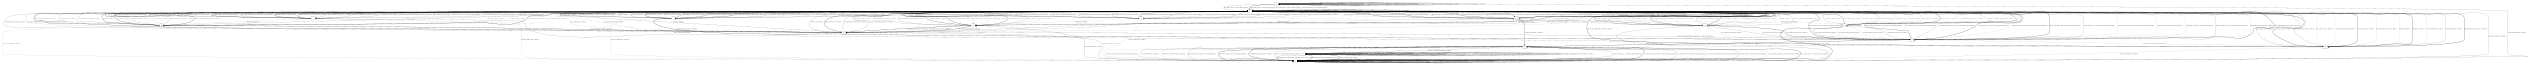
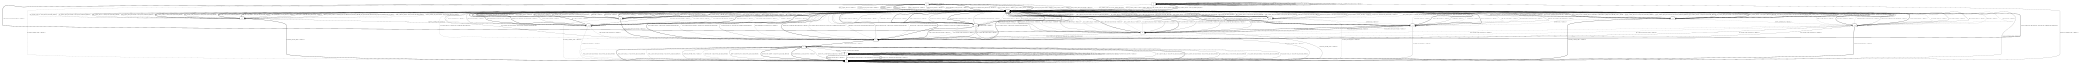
  digraph {
    fontname="Open Sans"
    node [fontname="Open Sans" shape=trapezium]
    edge [arrowhead=diamond fontname="Open Sans" style=dashed]
    n1 [label=s0 shape=note]
    n2 [label=s1 shape=note]
    n3 [label=s2]
    n4 [label=s3 shape=note]
    n5 [label=s4]
    n6 [label=s10 shape=note]
    n7 [label=s13]
    n8 [label=s8]
    n9 [label=s14]
    n10 [label=s5]
    n11 [label=s11]
    n12 [label=s12 shape=note]
    n13 [label=s15 shape=note]
    n14 [label=s9 shape=note]
    n15 [label=s6]
    n16 [label=s7]
    n1 -> n1 [arrowhead=normal label="ECDH_CLIENT_KEY_EXCHANGE / TIMEOUT" style=solid]
    n1 -> n1 [label="DH_CLIENT_KEY_EXCHANGE / TIMEOUT"]
    n1 -> n1 [arrowhead=normal label="PSK_CLIENT_KEY_EXCHANGE / TIMEOUT" style=bold]
    n1 -> n1 [label="RSA_CLIENT_KEY_EXCHANGE / TIMEOUT" style=solid]
    n1 -> n1 [label="FINISHED / TIMEOUT" style=bold]
    n1 -> n1 [label="APPLICATION / TIMEOUT"]
    n1 -> n1 [label="CERTIFICATE / TIMEOUT"]
    n1 -> n1 [label="EMPTY_CERTIFICATE / TIMEOUT"]
    n1 -> n1 [label="CERTIFICATE_VERIFY / TIMEOUT" style=bold]
    n1 -> n1 [arrowhead=normal label="Alert(WARNING,CLOSE_NOTIFY) / TIMEOUT"]
    n1 -> n1 [label="Alert(FATAL,UNEXPECTED_MESSAGE) / TIMEOUT" style=solid]
    n1 -> n2 [label="ECDH_CLIENT_HELLO / HELLO_VERIFY_REQUEST"]
    n1 -> n2 [label="DH_CLIENT_HELLO / HELLO_VERIFY_REQUEST" style=solid]
    n1 -> n2 [arrowhead=normal label="PSK_CLIENT_HELLO / HELLO_VERIFY_REQUEST" style=bold]
    n1 -> n2 [arrowhead=normal label="RSA_CLIENT_HELLO / HELLO_VERIFY_REQUEST"]
    n1 -> n3 [arrowhead=normal label="CHANGE_CIPHER_SPEC / TIMEOUT" style=solid]
    n2 -> n2 [arrowhead=normal label="ECDH_CLIENT_KEY_EXCHANGE / TIMEOUT"]
    n2 -> n2 [arrowhead=normal label="DH_CLIENT_KEY_EXCHANGE / TIMEOUT" style=solid]
    n2 -> n2 [label="PSK_CLIENT_KEY_EXCHANGE / TIMEOUT" style=solid]
    n2 -> n2 [arrowhead=normal label="RSA_CLIENT_KEY_EXCHANGE / TIMEOUT" style=solid]
    n2 -> n2 [label="FINISHED / TIMEOUT" style=bold]
    n2 -> n2 [arrowhead=normal label="APPLICATION / TIMEOUT"]
    n2 -> n2 [arrowhead=normal label="CERTIFICATE / TIMEOUT" style=bold]
    n2 -> n2 [label="EMPTY_CERTIFICATE / TIMEOUT"]
    n2 -> n2 [arrowhead=normal label="CERTIFICATE_VERIFY / TIMEOUT"]
    n2 -> n2 [arrowhead=normal label="Alert(WARNING,CLOSE_NOTIFY) / TIMEOUT" style=bold]
    n2 -> n2 [arrowhead=normal label="Alert(FATAL,UNEXPECTED_MESSAGE) / TIMEOUT" style=solid]
    n2 -> n3 [label="CHANGE_CIPHER_SPEC / TIMEOUT" style=solid]
    n2 -> n4 [label="ECDH_CLIENT_HELLO / SERVER_HELLO,CERTIFICATE,ECDHE_SERVER_KEY_EXCHANGE,CERTIFICATE_REQUEST,SERVER_HELLO_DONE" style=solid]
    n2 -> n5 [arrowhead=normal label="PSK_CLIENT_HELLO / SERVER_HELLO,SERVER_HELLO_DONE" style=bold]
    n2 -> n6 [label="DH_CLIENT_HELLO / SERVER_HELLO,CERTIFICATE,DHE_SERVER_KEY_EXCHANGE,CERTIFICATE_REQUEST,SERVER_HELLO_DONE"]
    n2 -> n7 [label="RSA_CLIENT_HELLO / SERVER_HELLO,CERTIFICATE,CERTIFICATE_REQUEST,SERVER_HELLO_DONE" style=bold]
    n3 -> n3 [label="ECDH_CLIENT_HELLO / TIMEOUT"]
    n3 -> n3 [label="ECDH_CLIENT_KEY_EXCHANGE / TIMEOUT" style=bold]
    n3 -> n3 [label="DH_CLIENT_HELLO / TIMEOUT" style=bold]
    n3 -> n3 [label="DH_CLIENT_KEY_EXCHANGE / TIMEOUT" style=bold]
    n3 -> n3 [label="PSK_CLIENT_HELLO / TIMEOUT" style=bold]
    n3 -> n3 [arrowhead=normal label="PSK_CLIENT_KEY_EXCHANGE / TIMEOUT" style=bold]
    n3 -> n3 [arrowhead=normal label="RSA_CLIENT_HELLO / TIMEOUT"]
    n3 -> n3 [arrowhead=normal label="RSA_CLIENT_KEY_EXCHANGE / TIMEOUT" style=bold]
    n3 -> n3 [arrowhead=normal label="CHANGE_CIPHER_SPEC / TIMEOUT"]
    n3 -> n3 [arrowhead=normal label="FINISHED / TIMEOUT" style=bold]
    n3 -> n3 [label="APPLICATION / TIMEOUT"]
    n3 -> n3 [label="CERTIFICATE / TIMEOUT" style=bold]
    n3 -> n3 [arrowhead=normal label="EMPTY_CERTIFICATE / TIMEOUT"]
    n3 -> n3 [arrowhead=normal label="CERTIFICATE_VERIFY / TIMEOUT" style=solid]
    n3 -> n3 [label="Alert(WARNING,CLOSE_NOTIFY) / TIMEOUT" style=solid]
    n3 -> n3 [label="Alert(FATAL,UNEXPECTED_MESSAGE) / TIMEOUT"]
    n4 -> n2 [label="ECDH_CLIENT_HELLO / Alert(FATAL,DECODE_ERROR)"]
    n4 -> n2 [arrowhead=normal label="ECDH_CLIENT_KEY_EXCHANGE / Alert(FATAL,DECODE_ERROR)"]
    n4 -> n2 [label="DH_CLIENT_HELLO / Alert(FATAL,DECODE_ERROR)"]
    n4 -> n2 [label="DH_CLIENT_KEY_EXCHANGE / Alert(FATAL,DECODE_ERROR)"]
    n4 -> n2 [label="PSK_CLIENT_HELLO / Alert(FATAL,DECODE_ERROR)" style=solid]
    n4 -> n2 [arrowhead=normal label="PSK_CLIENT_KEY_EXCHANGE / Alert(FATAL,DECODE_ERROR)"]
    n4 -> n2 [label="RSA_CLIENT_HELLO / Alert(FATAL,DECODE_ERROR)" style=bold]
    n4 -> n2 [arrowhead=normal label="RSA_CLIENT_KEY_EXCHANGE / Alert(FATAL,DECODE_ERROR)" style=solid]
    n4 -> n2 [label="FINISHED / Alert(FATAL,DECODE_ERROR)" style=bold]
    n4 -> n2 [arrowhead=normal label="CERTIFICATE_VERIFY / Alert(FATAL,DECODE_ERROR)" style=bold]
    n4 -> n2 [arrowhead=normal label="Alert(WARNING,CLOSE_NOTIFY) / TIMEOUT" style=solid]
    n4 -> n2 [arrowhead=normal label="Alert(FATAL,UNEXPECTED_MESSAGE) / TIMEOUT" style=solid]
-   n4 -> n3 [arrowhead=normal label="CHANGE_CIPHER_SPEC / TIMEOUT"]
+   n4 -> n3 [arrowhead=normal label="CHANGE_CIPHER_SPEC / TIMEOUT" style=bold]
    n4 -> n4 [arrowhead=normal label="APPLICATION / TIMEOUT" style=bold]
-   n4 -> n8 [label="CERTIFICATE / TIMEOUT"]
    n4 -> n9 [arrowhead=normal label="EMPTY_CERTIFICATE / TIMEOUT" style=solid]
    n5 -> n2 [label="ECDH_CLIENT_HELLO / TIMEOUT" style=solid]
    n5 -> n2 [label="ECDH_CLIENT_KEY_EXCHANGE / TIMEOUT"]
    n5 -> n2 [arrowhead=normal label="DH_CLIENT_HELLO / TIMEOUT"]
    n5 -> n2 [arrowhead=normal label="DH_CLIENT_KEY_EXCHANGE / Alert(FATAL,UNKNOWN_PSK_IDENTITY)" style=solid]
    n5 -> n2 [arrowhead=normal label="PSK_CLIENT_HELLO / TIMEOUT"]
    n5 -> n2 [label="RSA_CLIENT_HELLO / TIMEOUT" style=bold]
    n5 -> n2 [label="RSA_CLIENT_KEY_EXCHANGE / Alert(FATAL,UNKNOWN_PSK_IDENTITY)"]
    n5 -> n2 [arrowhead=normal label="FINISHED / TIMEOUT"]
    n5 -> n2 [arrowhead=normal label="CERTIFICATE / TIMEOUT" style=solid]
    n5 -> n2 [label="EMPTY_CERTIFICATE / TIMEOUT" style=bold]
    n5 -> n2 [label="CERTIFICATE_VERIFY / TIMEOUT"]
    n5 -> n2 [label="Alert(WARNING,CLOSE_NOTIFY) / TIMEOUT" style=bold]
    n5 -> n2 [label="Alert(FATAL,UNEXPECTED_MESSAGE) / TIMEOUT" style=bold]
    n5 -> n3 [label="CHANGE_CIPHER_SPEC / TIMEOUT"]
    n5 -> n5 [label="APPLICATION / TIMEOUT" style=solid]
    n5 -> n10 [label="PSK_CLIENT_KEY_EXCHANGE / TIMEOUT" style=bold]
    n6 -> n2 [label="ECDH_CLIENT_HELLO / Alert(FATAL,DECODE_ERROR)" style=bold]
    n6 -> n2 [label="ECDH_CLIENT_KEY_EXCHANGE / Alert(FATAL,DECODE_ERROR)"]
    n6 -> n2 [label="DH_CLIENT_HELLO / Alert(FATAL,DECODE_ERROR)"]
    n6 -> n2 [arrowhead=normal label="DH_CLIENT_KEY_EXCHANGE / Alert(FATAL,DECODE_ERROR)" style=solid]
    n6 -> n2 [label="PSK_CLIENT_HELLO / Alert(FATAL,DECODE_ERROR)" style=solid]
    n6 -> n2 [arrowhead=normal label="PSK_CLIENT_KEY_EXCHANGE / Alert(FATAL,DECODE_ERROR)" style=bold]
    n6 -> n2 [arrowhead=normal label="RSA_CLIENT_HELLO / Alert(FATAL,DECODE_ERROR)" style=solid]
    n6 -> n2 [label="RSA_CLIENT_KEY_EXCHANGE / Alert(FATAL,DECODE_ERROR)"]
    n6 -> n2 [label="FINISHED / Alert(FATAL,DECODE_ERROR)" style=solid]
    n6 -> n2 [label="CERTIFICATE_VERIFY / Alert(FATAL,DECODE_ERROR)" style=solid]
    n6 -> n2 [label="Alert(WARNING,CLOSE_NOTIFY) / TIMEOUT" style=solid]
    n6 -> n2 [arrowhead=normal label="Alert(FATAL,UNEXPECTED_MESSAGE) / TIMEOUT"]
    n6 -> n3 [label="CHANGE_CIPHER_SPEC / TIMEOUT"]
    n6 -> n6 [label="APPLICATION / TIMEOUT" style=solid]
    n6 -> n11 [label="CERTIFICATE / TIMEOUT"]
    n6 -> n12 [arrowhead=normal label="EMPTY_CERTIFICATE / TIMEOUT"]
    n7 -> n2 [arrowhead=normal label="ECDH_CLIENT_HELLO / Alert(FATAL,DECODE_ERROR)"]
    n7 -> n2 [arrowhead=normal label="ECDH_CLIENT_KEY_EXCHANGE / Alert(FATAL,DECODE_ERROR)"]
    n7 -> n2 [arrowhead=normal label="DH_CLIENT_HELLO / Alert(FATAL,DECODE_ERROR)"]
    n7 -> n2 [label="DH_CLIENT_KEY_EXCHANGE / Alert(FATAL,DECODE_ERROR)" style=solid]
    n7 -> n2 [label="PSK_CLIENT_HELLO / Alert(FATAL,DECODE_ERROR)" style=bold]
    n7 -> n2 [label="PSK_CLIENT_KEY_EXCHANGE / Alert(FATAL,DECODE_ERROR)"]
    n7 -> n2 [arrowhead=normal label="RSA_CLIENT_HELLO / Alert(FATAL,DECODE_ERROR)"]
    n7 -> n2 [arrowhead=normal label="RSA_CLIENT_KEY_EXCHANGE / Alert(FATAL,DECODE_ERROR)" style=bold]
    n7 -> n2 [arrowhead=normal label="FINISHED / Alert(FATAL,DECODE_ERROR)" style=bold]
    n7 -> n2 [label="CERTIFICATE_VERIFY / Alert(FATAL,DECODE_ERROR)"]
    n7 -> n2 [arrowhead=normal label="Alert(WARNING,CLOSE_NOTIFY) / TIMEOUT" style=bold]
    n7 -> n2 [arrowhead=normal label="Alert(FATAL,UNEXPECTED_MESSAGE) / TIMEOUT"]
-   n7 -> n15 [arrowhead=normal label="CHANGE_CIPHER_SPEC / TIMEOUT" style=bold]
+   n7 -> n3 [arrowhead=normal label="CHANGE_CIPHER_SPEC / TIMEOUT" style=bold]
    n7 -> n7 [label="APPLICATION / TIMEOUT" style=solid]
    n7 -> n11 [label="CERTIFICATE / TIMEOUT"]
    n7 -> n13 [label="EMPTY_CERTIFICATE / TIMEOUT"]
    n8 -> n2 [arrowhead=normal label="ECDH_CLIENT_HELLO / TIMEOUT" style=solid]
    n8 -> n2 [arrowhead=normal label="DH_CLIENT_HELLO / TIMEOUT"]
    n8 -> n2 [arrowhead=normal label="DH_CLIENT_KEY_EXCHANGE / TIMEOUT" style=bold]
    n8 -> n2 [arrowhead=normal label="PSK_CLIENT_HELLO / TIMEOUT"]
    n8 -> n2 [arrowhead=normal label="PSK_CLIENT_KEY_EXCHANGE / TIMEOUT" style=solid]
    n8 -> n2 [label="RSA_CLIENT_HELLO / TIMEOUT"]
    n8 -> n2 [label="RSA_CLIENT_KEY_EXCHANGE / TIMEOUT" style=solid]
    n8 -> n2 [label="FINISHED / TIMEOUT" style=bold]
    n8 -> n2 [label="CERTIFICATE / TIMEOUT" style=bold]
    n8 -> n2 [arrowhead=normal label="EMPTY_CERTIFICATE / TIMEOUT"]
    n8 -> n2 [arrowhead=normal label="CERTIFICATE_VERIFY / TIMEOUT" style=solid]
    n8 -> n2 [arrowhead=normal label="Alert(WARNING,CLOSE_NOTIFY) / TIMEOUT" style=solid]
    n8 -> n2 [label="Alert(FATAL,UNEXPECTED_MESSAGE) / TIMEOUT" style=bold]
    n8 -> n3 [arrowhead=normal label="CHANGE_CIPHER_SPEC / TIMEOUT"]
    n8 -> n8 [arrowhead=normal label="APPLICATION / TIMEOUT" style=solid]
    n8 -> n14 [arrowhead=normal label="ECDH_CLIENT_KEY_EXCHANGE / TIMEOUT" style=bold]
    n9 -> n2 [label="ECDH_CLIENT_HELLO / TIMEOUT" style=solid]
    n9 -> n2 [label="DH_CLIENT_HELLO / TIMEOUT" style=bold]
    n9 -> n2 [arrowhead=normal label="DH_CLIENT_KEY_EXCHANGE / TIMEOUT" style=solid]
    n9 -> n2 [arrowhead=normal label="PSK_CLIENT_HELLO / TIMEOUT"]
    n9 -> n2 [arrowhead=normal label="PSK_CLIENT_KEY_EXCHANGE / TIMEOUT"]
    n9 -> n2 [label="RSA_CLIENT_HELLO / TIMEOUT" style=bold]
    n9 -> n2 [arrowhead=normal label="RSA_CLIENT_KEY_EXCHANGE / TIMEOUT"]
    n9 -> n2 [label="FINISHED / TIMEOUT"]
    n9 -> n2 [label="CERTIFICATE / TIMEOUT" style=bold]
    n9 -> n2 [arrowhead=normal label="EMPTY_CERTIFICATE / TIMEOUT"]
    n9 -> n2 [arrowhead=normal label="CERTIFICATE_VERIFY / TIMEOUT" style=solid]
    n9 -> n2 [arrowhead=normal label="Alert(WARNING,CLOSE_NOTIFY) / TIMEOUT" style=bold]
    n9 -> n2 [label="Alert(FATAL,UNEXPECTED_MESSAGE) / TIMEOUT" style=bold]
    n9 -> n3 [label="CHANGE_CIPHER_SPEC / TIMEOUT"]
    n9 -> n9 [label="APPLICATION / TIMEOUT" style=bold]
-   n10 -> n9 [arrowhead=normal label="ECDH_CLIENT_KEY_EXCHANGE / TIMEOUT"]
+   n9 -> n10 [arrowhead=normal label="ECDH_CLIENT_KEY_EXCHANGE / TIMEOUT"]
    n10 -> n2 [arrowhead=normal label="ECDH_CLIENT_HELLO / Alert(FATAL,UNEXPECTED_MESSAGE)" style=bold]
    n10 -> n2 [arrowhead=normal label="ECDH_CLIENT_KEY_EXCHANGE / Alert(FATAL,UNEXPECTED_MESSAGE)" style=bold]
    n10 -> n2 [label="DH_CLIENT_HELLO / Alert(FATAL,UNEXPECTED_MESSAGE)"]
    n10 -> n2 [label="DH_CLIENT_KEY_EXCHANGE / Alert(FATAL,UNEXPECTED_MESSAGE)" style=solid]
    n10 -> n2 [label="PSK_CLIENT_HELLO / Alert(FATAL,UNEXPECTED_MESSAGE)" style=bold]
    n10 -> n2 [arrowhead=normal label="PSK_CLIENT_KEY_EXCHANGE / Alert(FATAL,UNEXPECTED_MESSAGE)"]
    n10 -> n2 [label="RSA_CLIENT_HELLO / Alert(FATAL,UNEXPECTED_MESSAGE)" style=solid]
    n10 -> n2 [arrowhead=normal label="RSA_CLIENT_KEY_EXCHANGE / Alert(FATAL,UNEXPECTED_MESSAGE)"]
    n10 -> n2 [arrowhead=normal label="FINISHED / Alert(FATAL,UNEXPECTED_MESSAGE)"]
    n10 -> n2 [label="CERTIFICATE / Alert(FATAL,UNEXPECTED_MESSAGE)"]
    n10 -> n2 [arrowhead=normal label="EMPTY_CERTIFICATE / Alert(FATAL,UNEXPECTED_MESSAGE)" style=solid]
    n10 -> n2 [label="CERTIFICATE_VERIFY / Alert(FATAL,UNEXPECTED_MESSAGE)" style=bold]
    n10 -> n2 [label="Alert(WARNING,CLOSE_NOTIFY) / TIMEOUT"]
    n10 -> n2 [label="Alert(FATAL,UNEXPECTED_MESSAGE) / TIMEOUT" style=bold]
    n10 -> n10 [arrowhead=normal label="APPLICATION / TIMEOUT" style=solid]
    n10 -> n15 [label="CHANGE_CIPHER_SPEC / TIMEOUT" style=bold]
    n11 -> n2 [label="ECDH_CLIENT_HELLO / TIMEOUT" style=bold]
    n11 -> n2 [label="ECDH_CLIENT_KEY_EXCHANGE / TIMEOUT" style=bold]
    n11 -> n2 [label="DH_CLIENT_HELLO / TIMEOUT" style=solid]
    n11 -> n2 [label="PSK_CLIENT_HELLO / TIMEOUT"]
    n11 -> n2 [label="RSA_CLIENT_HELLO / TIMEOUT" style=bold]
    n11 -> n2 [arrowhead=normal label="FINISHED / TIMEOUT" style=solid]
    n11 -> n2 [arrowhead=normal label="CERTIFICATE / TIMEOUT"]
    n11 -> n2 [arrowhead=normal label="EMPTY_CERTIFICATE / TIMEOUT" style=bold]
    n11 -> n2 [arrowhead=normal label="CERTIFICATE_VERIFY / TIMEOUT"]
    n11 -> n2 [arrowhead=normal label="Alert(WARNING,CLOSE_NOTIFY) / TIMEOUT"]
    n11 -> n2 [label="Alert(FATAL,UNEXPECTED_MESSAGE) / TIMEOUT" style=solid]
    n11 -> n3 [label="CHANGE_CIPHER_SPEC / TIMEOUT" style=solid]
    n11 -> n11 [label="APPLICATION / TIMEOUT" style=bold]
    n11 -> n14 [label="DH_CLIENT_KEY_EXCHANGE / TIMEOUT" style=bold]
    n11 -> n14 [label="PSK_CLIENT_KEY_EXCHANGE / TIMEOUT" style=bold]
    n11 -> n14 [label="RSA_CLIENT_KEY_EXCHANGE / TIMEOUT"]
    n12 -> n2 [arrowhead=normal label="ECDH_CLIENT_HELLO / TIMEOUT"]
    n12 -> n2 [label="ECDH_CLIENT_KEY_EXCHANGE / TIMEOUT" style=solid]
    n12 -> n2 [arrowhead=normal label="DH_CLIENT_HELLO / TIMEOUT" style=bold]
    n12 -> n2 [label="PSK_CLIENT_HELLO / TIMEOUT"]
    n12 -> n2 [arrowhead=normal label="RSA_CLIENT_HELLO / TIMEOUT" style=solid]
    n12 -> n2 [label="FINISHED / TIMEOUT"]
    n12 -> n2 [arrowhead=normal label="CERTIFICATE / TIMEOUT" style=bold]
    n12 -> n2 [arrowhead=normal label="EMPTY_CERTIFICATE / TIMEOUT" style=bold]
    n12 -> n2 [arrowhead=normal label="CERTIFICATE_VERIFY / TIMEOUT" style=solid]
    n12 -> n2 [label="Alert(WARNING,CLOSE_NOTIFY) / TIMEOUT" style=bold]
    n12 -> n2 [arrowhead=normal label="Alert(FATAL,UNEXPECTED_MESSAGE) / TIMEOUT" style=solid]
    n12 -> n3 [label="CHANGE_CIPHER_SPEC / TIMEOUT" style=solid]
    n12 -> n10 [arrowhead=normal label="DH_CLIENT_KEY_EXCHANGE / TIMEOUT" style=solid]
    n12 -> n10 [arrowhead=normal label="PSK_CLIENT_KEY_EXCHANGE / TIMEOUT" style=bold]
    n12 -> n10 [label="RSA_CLIENT_KEY_EXCHANGE / TIMEOUT"]
    n12 -> n12 [arrowhead=normal label="APPLICATION / TIMEOUT" style=solid]
    n13 -> n2 [label="ECDH_CLIENT_HELLO / TIMEOUT" style=bold]
    n13 -> n2 [label="DH_CLIENT_HELLO / TIMEOUT"]
    n13 -> n2 [arrowhead=normal label="PSK_CLIENT_HELLO / TIMEOUT" style=solid]
    n13 -> n2 [arrowhead=normal label="RSA_CLIENT_HELLO / TIMEOUT" style=solid]
    n13 -> n2 [label="FINISHED / TIMEOUT"]
    n13 -> n2 [arrowhead=normal label="CERTIFICATE / TIMEOUT"]
    n13 -> n2 [label="EMPTY_CERTIFICATE / TIMEOUT"]
    n13 -> n2 [arrowhead=normal label="CERTIFICATE_VERIFY / TIMEOUT" style=bold]
    n13 -> n2 [arrowhead=normal label="Alert(WARNING,CLOSE_NOTIFY) / TIMEOUT"]
    n13 -> n2 [arrowhead=normal label="Alert(FATAL,UNEXPECTED_MESSAGE) / TIMEOUT" style=solid]
    n13 -> n3 [arrowhead=normal label="CHANGE_CIPHER_SPEC / TIMEOUT" style=bold]
    n13 -> n10 [arrowhead=normal label="ECDH_CLIENT_KEY_EXCHANGE / TIMEOUT"]
    n13 -> n10 [label="DH_CLIENT_KEY_EXCHANGE / TIMEOUT"]
    n13 -> n10 [label="PSK_CLIENT_KEY_EXCHANGE / TIMEOUT" style=solid]
    n13 -> n10 [label="RSA_CLIENT_KEY_EXCHANGE / TIMEOUT" style=solid]
    n13 -> n13 [label="APPLICATION / TIMEOUT"]
    n14 -> n2 [label="ECDH_CLIENT_HELLO / TIMEOUT" style=solid]
    n14 -> n2 [label="ECDH_CLIENT_KEY_EXCHANGE / TIMEOUT" style=solid]
    n14 -> n2 [arrowhead=normal label="DH_CLIENT_HELLO / TIMEOUT"]
    n14 -> n2 [label="DH_CLIENT_KEY_EXCHANGE / TIMEOUT" style=solid]
    n14 -> n2 [label="PSK_CLIENT_HELLO / TIMEOUT"]
    n14 -> n2 [arrowhead=normal label="PSK_CLIENT_KEY_EXCHANGE / TIMEOUT" style=bold]
    n14 -> n2 [arrowhead=normal label="RSA_CLIENT_HELLO / TIMEOUT"]
    n14 -> n2 [arrowhead=normal label="RSA_CLIENT_KEY_EXCHANGE / TIMEOUT"]
    n14 -> n2 [arrowhead=normal label="FINISHED / TIMEOUT" style=solid]
    n14 -> n2 [label="CERTIFICATE / TIMEOUT" style=solid]
    n14 -> n2 [arrowhead=normal label="EMPTY_CERTIFICATE / TIMEOUT" style=bold]
    n14 -> n2 [arrowhead=normal label="Alert(WARNING,CLOSE_NOTIFY) / TIMEOUT" style=solid]
    n14 -> n2 [arrowhead=normal label="Alert(FATAL,UNEXPECTED_MESSAGE) / TIMEOUT" style=solid]
    n14 -> n3 [arrowhead=normal label="CHANGE_CIPHER_SPEC / TIMEOUT" style=solid]
    n14 -> n10 [arrowhead=normal label="ECDH_CLIENT_KEY_EXCHANGE / Alert(FATAL,UNEXPECTED_MESSAGE)" style=solid]
    n14 -> n14 [label="APPLICATION / TIMEOUT" style=solid]
    n15 -> n3 [label="ECDH_CLIENT_HELLO / Alert(FATAL,DECODE_ERROR)" style=solid]
    n15 -> n3 [label="ECDH_CLIENT_KEY_EXCHANGE / Alert(FATAL,DECODE_ERROR)" style=bold]
    n15 -> n3 [arrowhead=normal label="DH_CLIENT_HELLO / Alert(FATAL,DECODE_ERROR)" style=solid]
    n15 -> n3 [arrowhead=normal label="DH_CLIENT_KEY_EXCHANGE / Alert(FATAL,DECODE_ERROR)"]
    n15 -> n3 [label="PSK_CLIENT_HELLO / Alert(FATAL,DECODE_ERROR)" style=solid]
    n15 -> n3 [label="PSK_CLIENT_KEY_EXCHANGE / Alert(FATAL,DECODE_ERROR)"]
    n15 -> n3 [label="RSA_CLIENT_HELLO / Alert(FATAL,DECODE_ERROR)" style=bold]
    n15 -> n3 [label="RSA_CLIENT_KEY_EXCHANGE / Alert(FATAL,DECODE_ERROR)"]
    n15 -> n3 [label="CHANGE_CIPHER_SPEC / TIMEOUT" style=solid]
    n15 -> n3 [arrowhead=normal label="CERTIFICATE / Alert(FATAL,DECODE_ERROR)"]
    n15 -> n3 [label="EMPTY_CERTIFICATE / Alert(FATAL,DECODE_ERROR)" style=solid]
    n15 -> n3 [label="CERTIFICATE_VERIFY / Alert(FATAL,DECODE_ERROR)" style=bold]
    n15 -> n3 [label="Alert(WARNING,CLOSE_NOTIFY) / TIMEOUT" style=bold]
    n15 -> n3 [label="Alert(FATAL,UNEXPECTED_MESSAGE) / TIMEOUT" style=solid]
    n15 -> n15 [arrowhead=normal label="APPLICATION / TIMEOUT"]
    n15 -> n16 [label="FINISHED / CHANGE_CIPHER_SPEC,FINISHED" style=solid]
    n16 -> n3 [label="CHANGE_CIPHER_SPEC / TIMEOUT" style=bold]
    n16 -> n3 [arrowhead=normal label="Alert(WARNING,CLOSE_NOTIFY) / Alert(WARNING,CLOSE_NOTIFY)" style=solid]
    n16 -> n3 [arrowhead=normal label="Alert(FATAL,UNEXPECTED_MESSAGE) / TIMEOUT" style=bold]
    n16 -> n16 [label="ECDH_CLIENT_HELLO / Alert(WARNING,NO_RENEGOTIATION)" style=solid]
    n16 -> n16 [arrowhead=normal label="ECDH_CLIENT_KEY_EXCHANGE / TIMEOUT"]
    n16 -> n16 [arrowhead=normal label="DH_CLIENT_HELLO / Alert(WARNING,NO_RENEGOTIATION)" style=bold]
    n16 -> n16 [label="DH_CLIENT_KEY_EXCHANGE / TIMEOUT"]
    n16 -> n16 [arrowhead=normal label="PSK_CLIENT_HELLO / Alert(WARNING,NO_RENEGOTIATION)" style=bold]
    n16 -> n16 [label="PSK_CLIENT_KEY_EXCHANGE / TIMEOUT" style=bold]
    n16 -> n16 [label="RSA_CLIENT_HELLO / Alert(WARNING,NO_RENEGOTIATION)" style=solid]
    n16 -> n16 [arrowhead=normal label="RSA_CLIENT_KEY_EXCHANGE / TIMEOUT"]
    n16 -> n16 [arrowhead=normal label="FINISHED / TIMEOUT"]
    n16 -> n16 [arrowhead=normal label="APPLICATION / APPLICATION" style=solid]
    n16 -> n16 [label="CERTIFICATE / TIMEOUT" style=solid]
    n16 -> n16 [label="EMPTY_CERTIFICATE / TIMEOUT" style=solid]
    n16 -> n16 [label="CERTIFICATE_VERIFY / TIMEOUT"]
  }
